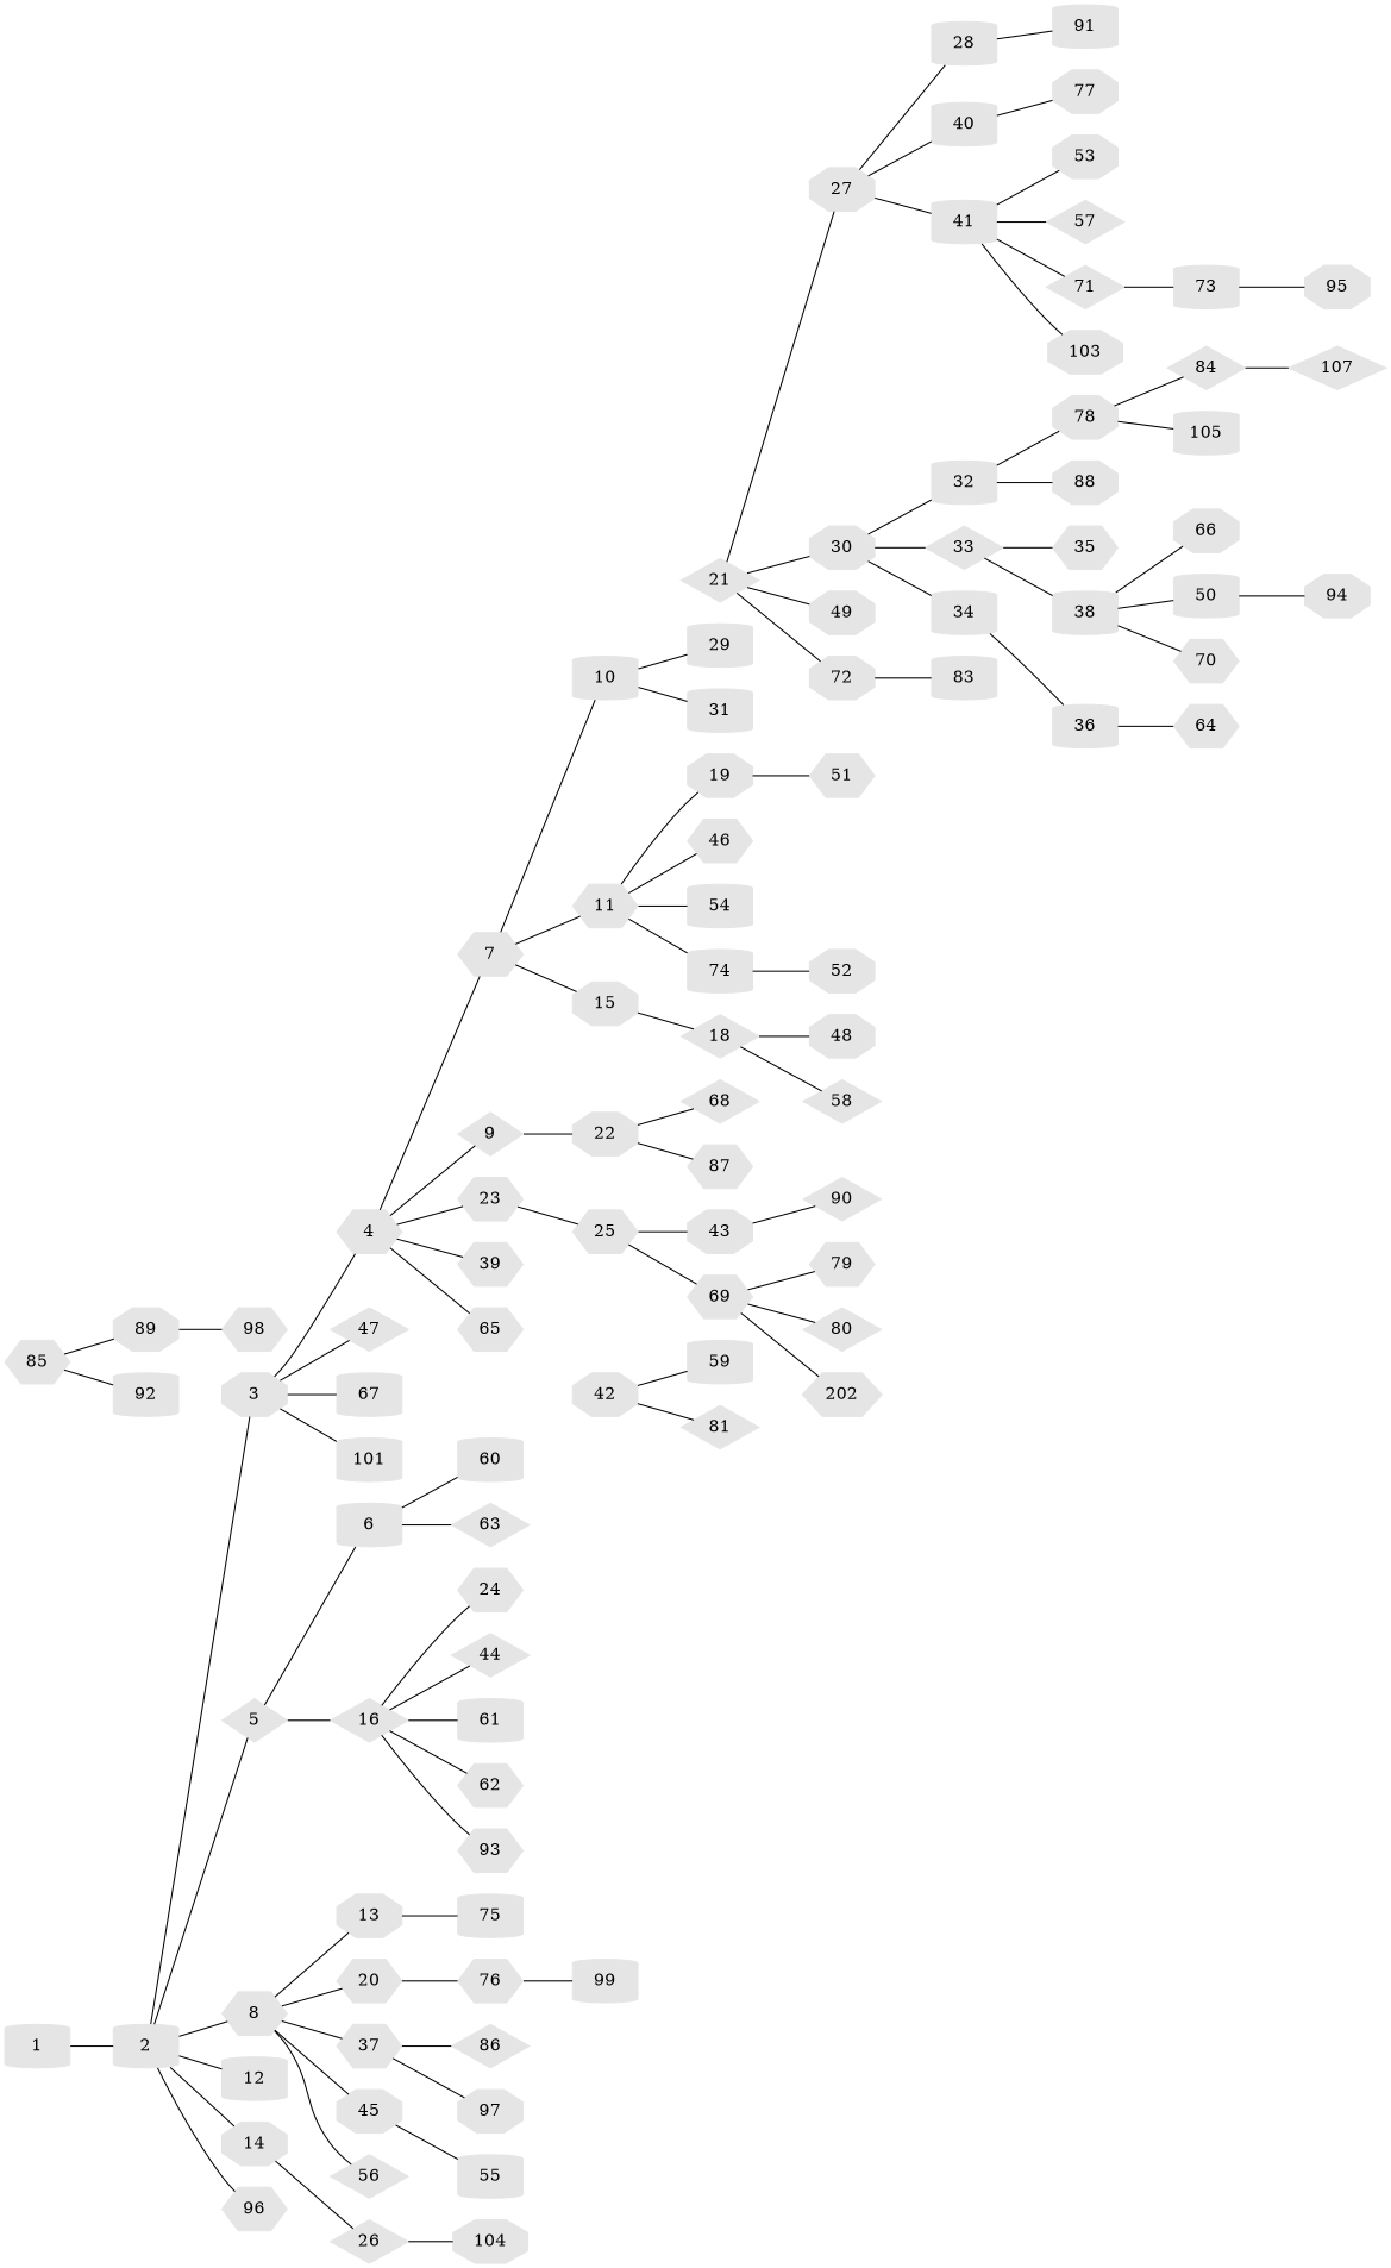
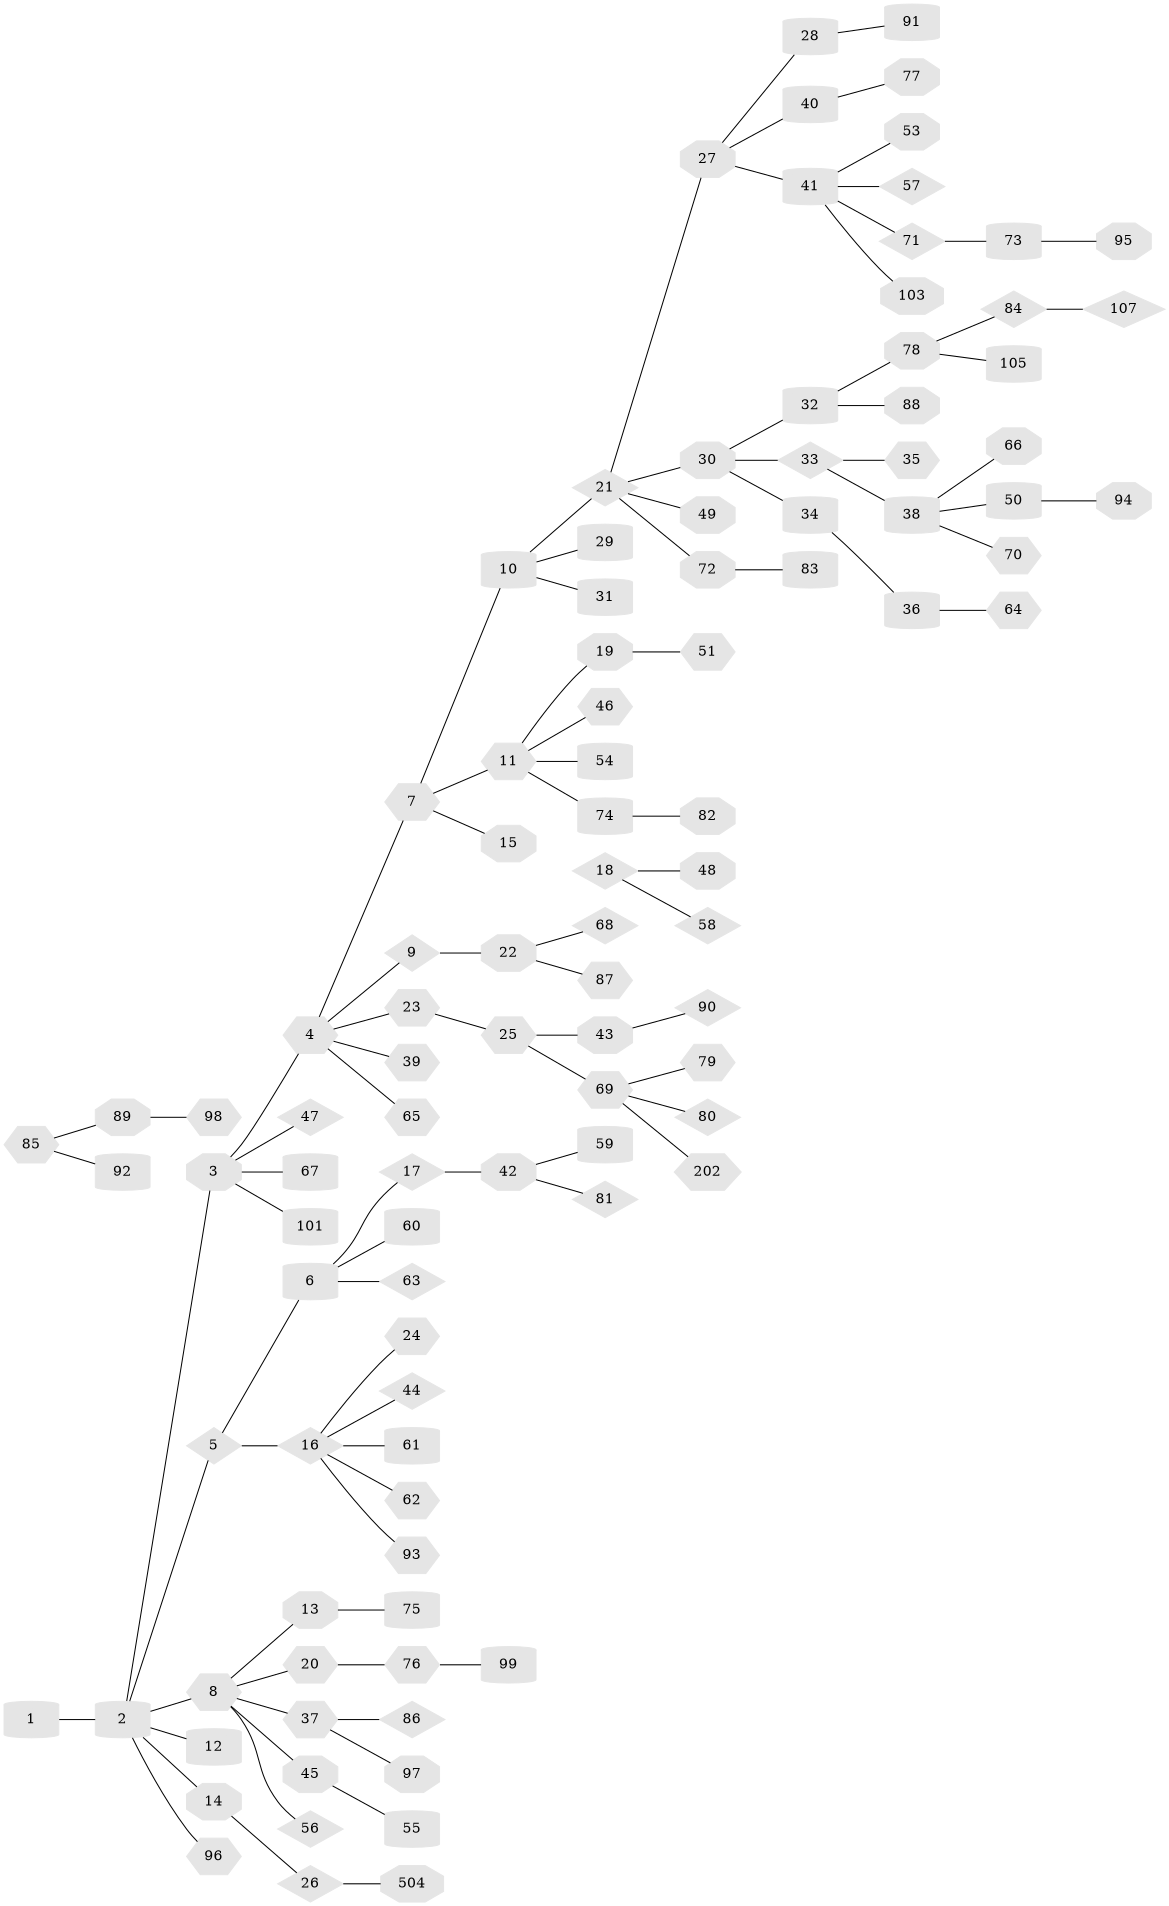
  graph {
    rankdir=LR
    node [color=gray90 shape=cylinder style=filled]
    1
    2
    3 [shape=octagon]
    5 [shape=diamond]
    8 [shape=hexagon]
    12
    14 [shape=octagon]
    96 [shape=hexagon]
    4 [shape=hexagon]
    47 [shape=diamond]
    67
    101
    6
    16 [shape=diamond]
    13 [shape=octagon]
    20 [shape=hexagon]
    37 [shape=hexagon]
    45 [shape=octagon]
    56 [shape=diamond]
    26 [shape=diamond]
    7 [shape=hexagon]
    9 [shape=diamond]
    23 [shape=hexagon]
    39 [shape=hexagon]
    65 [shape=hexagon]
    10
    11 [shape=hexagon]
    15 [shape=octagon]
    22 [shape=octagon]
    25 [shape=hexagon]
+   17 [shape=diamond]
    60
    63 [shape=diamond]
    24 [shape=hexagon]
    44 [shape=diamond]
    61
    62 [shape=hexagon]
    93 [shape=hexagon]
    42 [shape=octagon]
    21 [shape=diamond]
    29
    31
    19 [shape=octagon]
    46 [shape=hexagon]
    54
    74
    18 [shape=diamond]
    75
    76 [shape=hexagon]
    86 [shape=diamond]
    97 [shape=octagon]
    55
    68 [shape=diamond]
    87 [shape=hexagon]
    27 [shape=octagon]
    30 [shape=octagon]
    49 [shape=octagon]
    72 [shape=octagon]
    51 [shape=hexagon]
-   82 [shape=octagon label=52]
-   104 [shape=octagon]
+   82 [shape=octagon]
+   104 [shape=octagon label=504]
    48 [shape=octagon]
    58 [shape=diamond]
    59
    81 [shape=diamond]
    99
    28
    40
    41
    32
    33 [shape=diamond]
    34
    83
    43 [shape=octagon]
    69 [shape=hexagon]
    90 [shape=diamond]
    79 [shape=hexagon]
    80 [shape=diamond]
    n79 [label=202 shape=hexagon]
    91
    77 [shape=octagon]
    53 [shape=octagon]
    57 [shape=diamond]
    71 [shape=diamond]
    103 [shape=octagon]
    78 [shape=octagon]
    88 [shape=octagon]
    35 [shape=hexagon]
    38
    36
    84 [shape=diamond]
    105
    66 [shape=octagon]
    50
    70 [shape=hexagon]
    64 [shape=hexagon]
    94 [shape=octagon]
    73
    85 [shape=hexagon]
    89 [shape=octagon]
    92
    95 [shape=octagon]
    n103 [label=107 shape=diamond]
    98 [shape=hexagon]
    1 -- 2
    2 -- 3
    2 -- 5
    2 -- 8
    2 -- 12
    2 -- 14
    2 -- 96
    3 -- 4
    3 -- 47
    3 -- 67
    3 -- 101
    5 -- 6
    5 -- 16
    8 -- 13
    8 -- 20
    8 -- 37
    8 -- 45
    8 -- 56
    14 -- 26
    4 -- 7
    4 -- 9
    4 -- 23
    4 -- 39
    4 -- 65
+   6 -- 17
    6 -- 60
    6 -- 63
    16 -- 24
    16 -- 44
    16 -- 61
    16 -- 62
    16 -- 93
    13 -- 75
    20 -- 76
    37 -- 86
    37 -- 97
    45 -- 55
    26 -- 104
    7 -- 10
    7 -- 11
    7 -- 15
    9 -- 22
    23 -- 25
+   10 -- 21
    10 -- 29
    10 -- 31
    11 -- 19
    11 -- 46
    11 -- 54
    11 -- 74
-   15 -- 18
    22 -- 68
    22 -- 87
    25 -- 43
    25 -- 69
+   17 -- 42
    42 -- 59
    42 -- 81
    21 -- 27
    21 -- 30
    21 -- 49
    21 -- 72
    19 -- 51
    74 -- 82
    18 -- 48
    18 -- 58
    76 -- 99
    27 -- 28
    27 -- 40
    27 -- 41
    30 -- 32
    30 -- 33
    30 -- 34
    72 -- 83
    28 -- 91
    40 -- 77
    41 -- 53
    41 -- 57
    41 -- 71
    41 -- 103
    32 -- 78
    32 -- 88
    33 -- 35
    33 -- 38
    34 -- 36
    43 -- 90
    69 -- 79
    69 -- 80
    69 -- n79
    71 -- 73
    78 -- 84
    78 -- 105
    38 -- 66
    38 -- 50
    38 -- 70
    36 -- 64
    84 -- n103
    50 -- 94
    73 -- 95
    85 -- 89
    85 -- 92
    89 -- 98
  }
